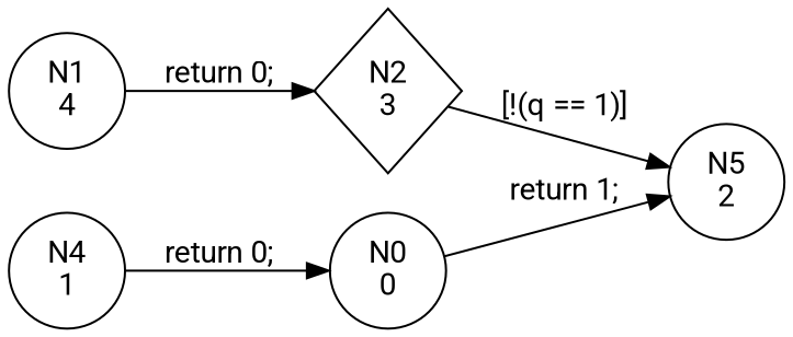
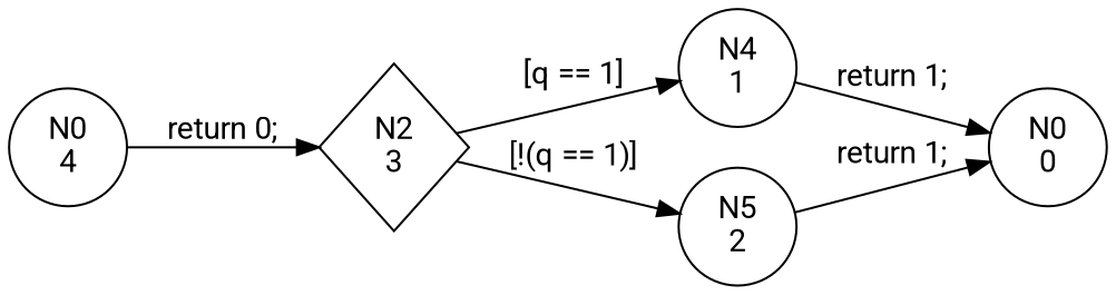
  digraph {
    fontname=Roboto
    rankdir=LR
    node [fontname=Roboto shape=circle]
    edge [fontname=Roboto]
-   n1 [label="N1\n4"]
+   n1 [label="N0\n4"]
    n2 [label="N2\n3" shape=diamond]
    n3 [label="N4\n1"]
    n4 [label="N5\n2"]
    n5 [label="N0\n0"]
    n1 -> n2 [label="return 0;"]
+   n2 -> n3 [label="[q == 1]"]
    n2 -> n4 [label="[!(q == 1)]"]
-   n3 -> n5 [label="return 0;"]
-   n5 -> n4 [label="return 1;"]
+   n3 -> n5 [label="return 1;"]
+   n4 -> n5 [label="return 1;"]
  }
